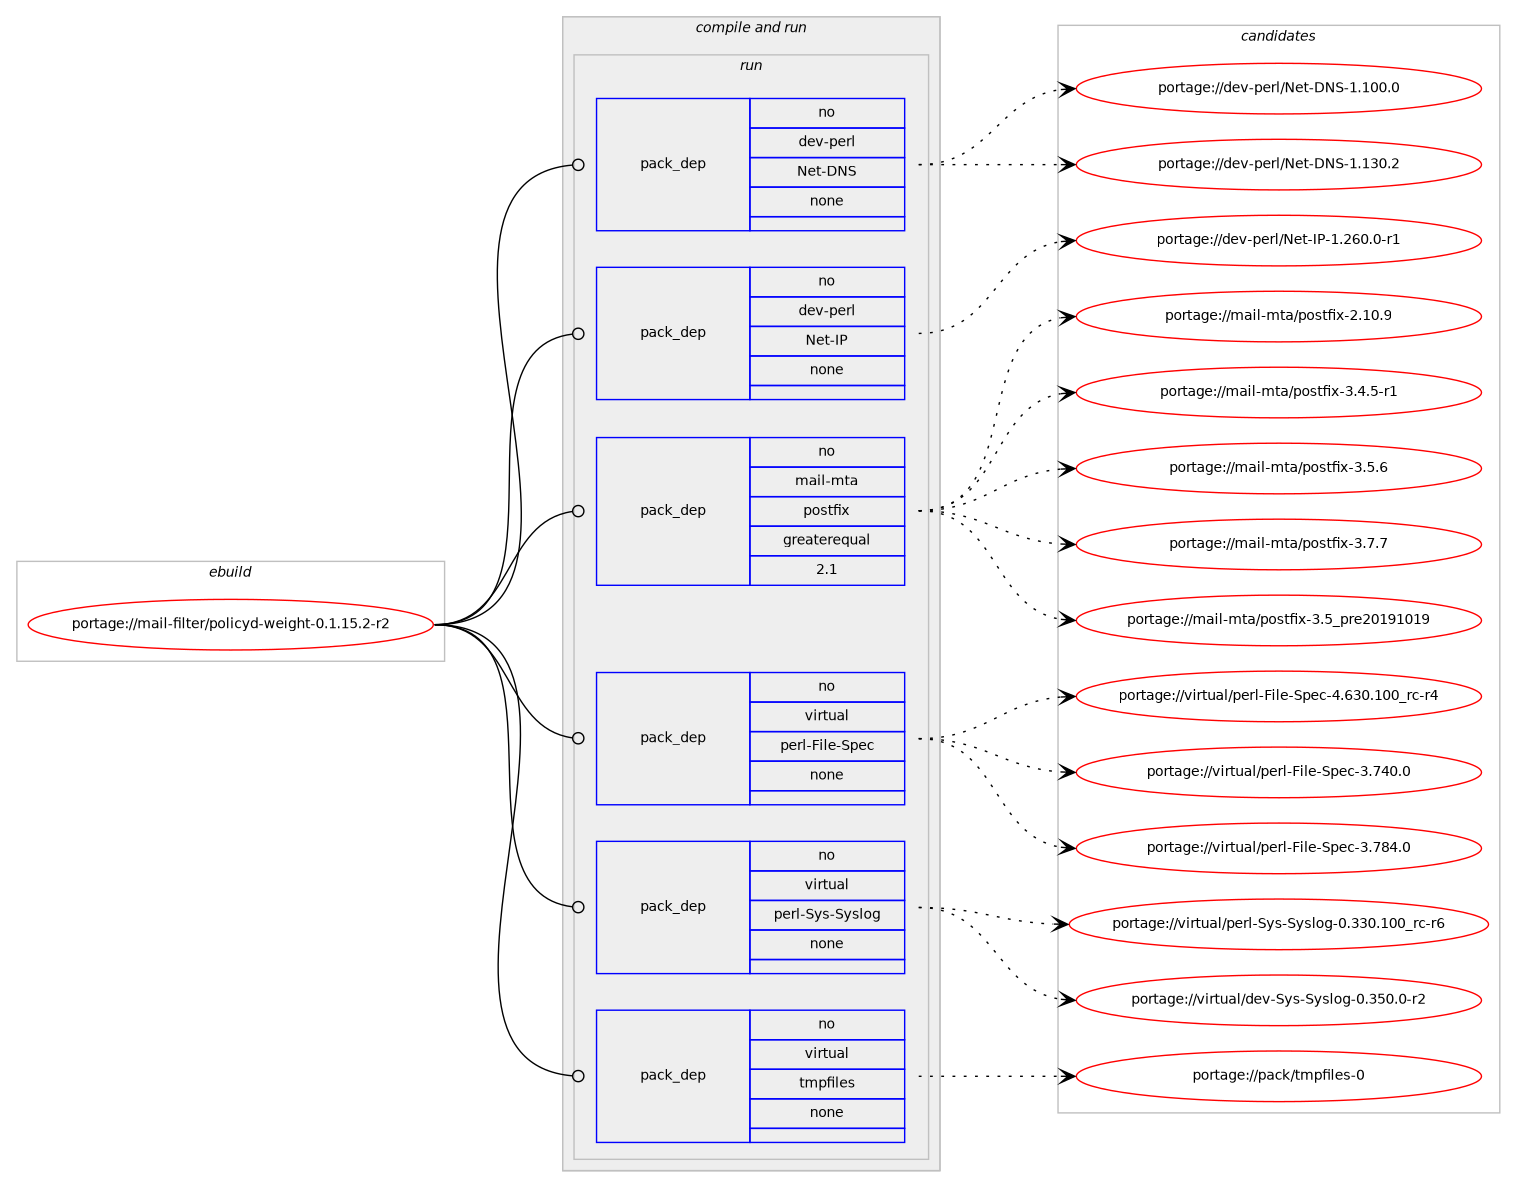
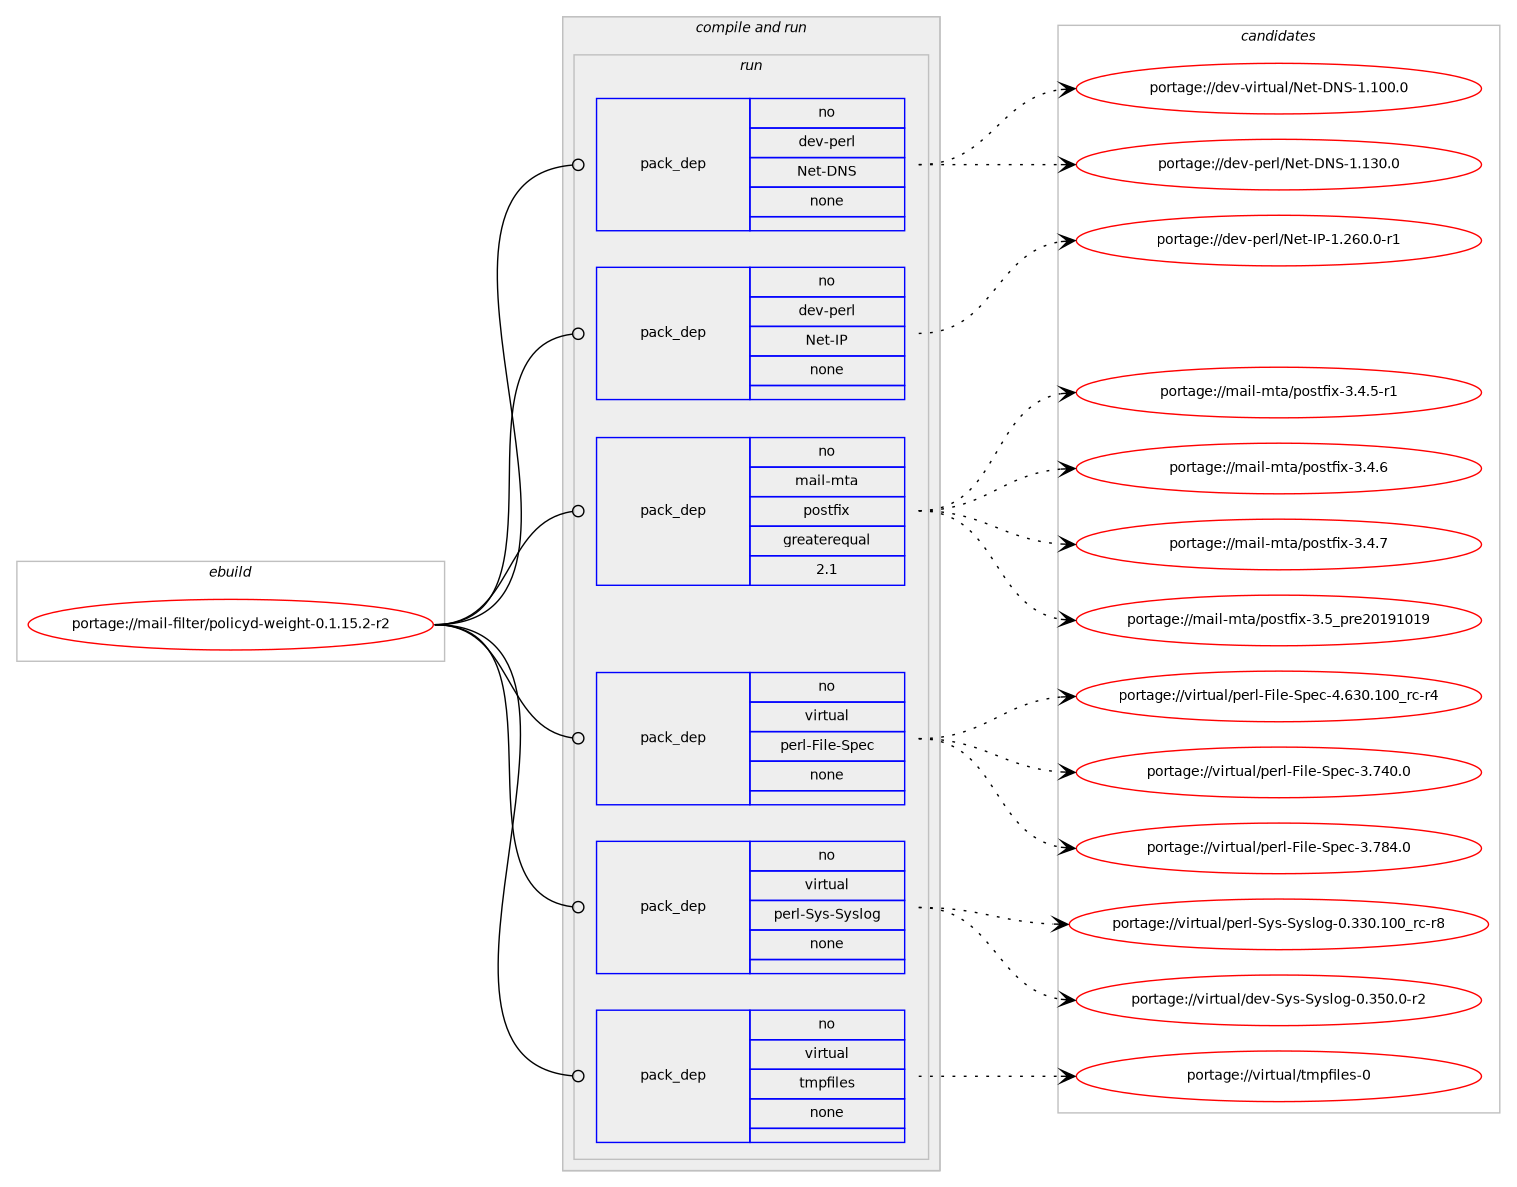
  digraph {
    compound=true
    concentrate=true
    fontname=Helvetica
    fontsize=10
    newrank=true
    rankdir=LR
    ranksep=1.5
    node [color=red fontname=Helvetica fontsize=10]
    edge [arrowhead=vee headport=w style=dotted tailport=e weight=100]
    n1 [label="portage://mail-filter/policyd-weight-0.1.15.2-r2" width=4]
    n2 [color=blue label=<<TABLE BORDER="0" CELLBORDER="1" CELLSPACING="0" CELLPADDING="4" WIDTH="220"><TR><TD ROWSPAN="6" CELLPADDING="30">pack_dep</TD></TR><TR><TD WIDTH="110">no</TD></TR><TR><TD>dev-perl</TD></TR><TR><TD>Net-DNS</TD></TR><TR><TD>none</TD></TR><TR><TD></TD></TR></TABLE>> shape=none]
    n3 [color=blue label=<<TABLE BORDER="0" CELLBORDER="1" CELLSPACING="0" CELLPADDING="4" WIDTH="220"><TR><TD ROWSPAN="6" CELLPADDING="30">pack_dep</TD></TR><TR><TD WIDTH="110">no</TD></TR><TR><TD>dev-perl</TD></TR><TR><TD>Net-IP</TD></TR><TR><TD>none</TD></TR><TR><TD></TD></TR></TABLE>> shape=none]
    n4 [color=blue label=<<TABLE BORDER="0" CELLBORDER="1" CELLSPACING="0" CELLPADDING="4" WIDTH="220"><TR><TD ROWSPAN="6" CELLPADDING="30">pack_dep</TD></TR><TR><TD WIDTH="110">no</TD></TR><TR><TD>mail-mta</TD></TR><TR><TD>postfix</TD></TR><TR><TD>greaterequal</TD></TR><TR><TD>2.1</TD></TR></TABLE>> shape=none]
    n5 [color=blue label=<<TABLE BORDER="0" CELLBORDER="1" CELLSPACING="0" CELLPADDING="4" WIDTH="220"><TR><TD ROWSPAN="6" CELLPADDING="30">pack_dep</TD></TR><TR><TD WIDTH="110">no</TD></TR><TR><TD>virtual</TD></TR><TR><TD>perl-File-Spec</TD></TR><TR><TD>none</TD></TR><TR><TD></TD></TR></TABLE>> shape=none]
    n6 [color=blue label=<<TABLE BORDER="0" CELLBORDER="1" CELLSPACING="0" CELLPADDING="4" WIDTH="220"><TR><TD ROWSPAN="6" CELLPADDING="30">pack_dep</TD></TR><TR><TD WIDTH="110">no</TD></TR><TR><TD>virtual</TD></TR><TR><TD>perl-Sys-Syslog</TD></TR><TR><TD>none</TD></TR><TR><TD></TD></TR></TABLE>> shape=none]
    n7 [color=blue label=<<TABLE BORDER="0" CELLBORDER="1" CELLSPACING="0" CELLPADDING="4" WIDTH="220"><TR><TD ROWSPAN="6" CELLPADDING="30">pack_dep</TD></TR><TR><TD WIDTH="110">no</TD></TR><TR><TD>virtual</TD></TR><TR><TD>tmpfiles</TD></TR><TR><TD>none</TD></TR><TR><TD></TD></TR></TABLE>> shape=none]
-   n8 [label="portage://dev-perl/Net-DNS-1.100.0" width=4]
-   n9 [label="portage://dev-perl/Net-DNS-1.130.2" width=4]
+   n8 [label="portage://dev-virtual/Net-DNS-1.100.0" width=4]
+   n9 [label="portage://dev-perl/Net-DNS-1.130.0" width=4]
    n10 [label="portage://dev-perl/Net-IP-1.260.0-r1" width=4]
-   n11 [label="portage://mail-mta/postfix-2.10.9" width=4]
    n12 [label="portage://mail-mta/postfix-3.4.5-r1" width=4]
-   n13 [label="portage://mail-mta/postfix-3.5.6" width=4]
-   n14 [label="portage://mail-mta/postfix-3.7.7" width=4]
+   n13 [label="portage://mail-mta/postfix-3.4.6" width=4]
+   n14 [label="portage://mail-mta/postfix-3.4.7" width=4]
    n15 [label="portage://mail-mta/postfix-3.5_pre20191019" width=4]
    n16 [label="portage://virtual/perl-File-Spec-4.630.100_rc-r4" width=4]
    n17 [label="portage://virtual/perl-File-Spec-3.740.0" width=4]
    n18 [label="portage://virtual/perl-File-Spec-3.784.0" width=4]
-   n19 [label="portage://virtual/perl-Sys-Syslog-0.330.100_rc-r6" width=4]
+   n19 [label="portage://virtual/perl-Sys-Syslog-0.330.100_rc-r8" width=4]
    n20 [label="portage://virtual/dev-Sys-Syslog-0.350.0-r2" width=4]
-   n21 [label="portage://pack/tmpfiles-0" width=4]
+   n21 [label="portage://virtual/tmpfiles-0" width=4]
    subgraph cluster_1 {
      color=gray
      label=<<i>ebuild</i>>
      rank=same
      n1
    }
    subgraph cluster_2 {
      color=gray
      label=<<i>dependencies</i>>
      subgraph cluster_3 {
        color=gray
        fillcolor="#eeeeee"
        label=<<i>compile</i>>
        style=filled
      }
      subgraph cluster_4 {
        color=gray
        fillcolor="#eeeeee"
        label=<<i>compile and run</i>>
        style=filled
      }
      subgraph cluster_5 {
        color=gray
        fillcolor="#eeeeee"
        label=<<i>run</i>>
        style=filled
        subgraph sub_6 {
          color=gray
          fillcolor="#eeeeee"
          label=<<i>run</i>>
          style=filled
          n2
        }
        subgraph sub_7 {
          color=gray
          fillcolor="#eeeeee"
          label=<<i>run</i>>
          style=filled
          n3
        }
        subgraph sub_8 {
          color=gray
          fillcolor="#eeeeee"
          label=<<i>run</i>>
          style=filled
          n4
        }
        subgraph sub_9 {
          color=gray
          fillcolor="#eeeeee"
          label=<<i>run</i>>
          style=filled
          n5
        }
        subgraph sub_10 {
          color=gray
          fillcolor="#eeeeee"
          label=<<i>run</i>>
          style=filled
          n6
        }
        subgraph sub_11 {
          color=gray
          fillcolor="#eeeeee"
          label=<<i>run</i>>
          style=filled
          n7
        }
      }
    }
    subgraph cluster_12 {
      color=gray
      label=<<i>candidates</i>>
      rank=same
      subgraph sub_13 {
        color=black
        label=<<i>candidates</i>>
        nodesep=1
        rank=same
        n8
        n9
      }
      subgraph sub_14 {
        color=black
        label=<<i>candidates</i>>
        nodesep=1
        rank=same
        n10
      }
      subgraph sub_15 {
        color=black
        label=<<i>candidates</i>>
        nodesep=1
        rank=same
-       n11
        n12
        n13
        n14
        n15
      }
      subgraph sub_16 {
        color=black
        label=<<i>candidates</i>>
        nodesep=1
        rank=same
        n16
        n17
        n18
      }
      subgraph sub_17 {
        color=black
        label=<<i>candidates</i>>
        nodesep=1
        rank=same
        n19
        n20
      }
      subgraph sub_18 {
        color=black
        label=<<i>candidates</i>>
        nodesep=1
        rank=same
        n21
      }
    }
    n1 -> n2 [arrowhead=odot style=solid weight=20]
    n1 -> n3 [arrowhead=odot style=solid weight=20]
    n1 -> n4 [arrowhead=odot style=solid weight=20]
    n1 -> n5 [arrowhead=odot style=solid weight=20]
    n1 -> n6 [arrowhead=odot style=solid weight=20]
    n1 -> n7 [arrowhead=odot style=solid weight=20]
    n2 -> n8
    n2 -> n9
    n3 -> n10
-   n4 -> n11
    n4 -> n12
    n4 -> n13
    n4 -> n14
    n4 -> n15
    n5 -> n16
    n5 -> n17
    n5 -> n18
    n6 -> n19
    n6 -> n20
    n7 -> n21
  }
